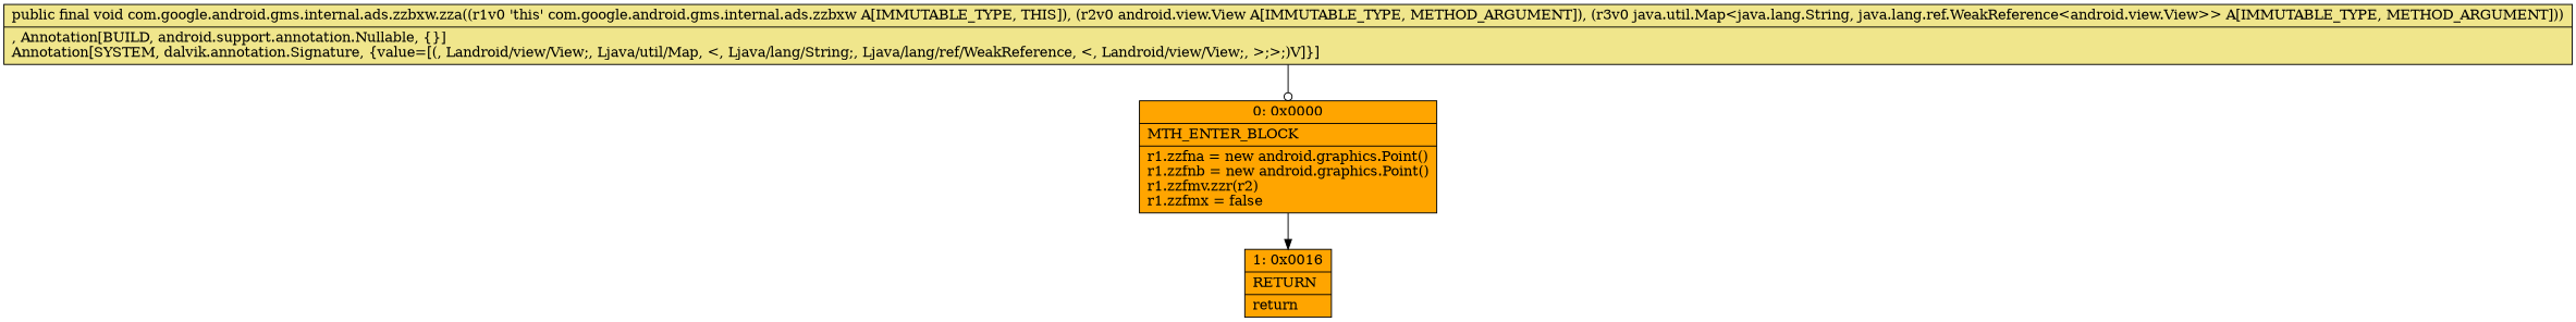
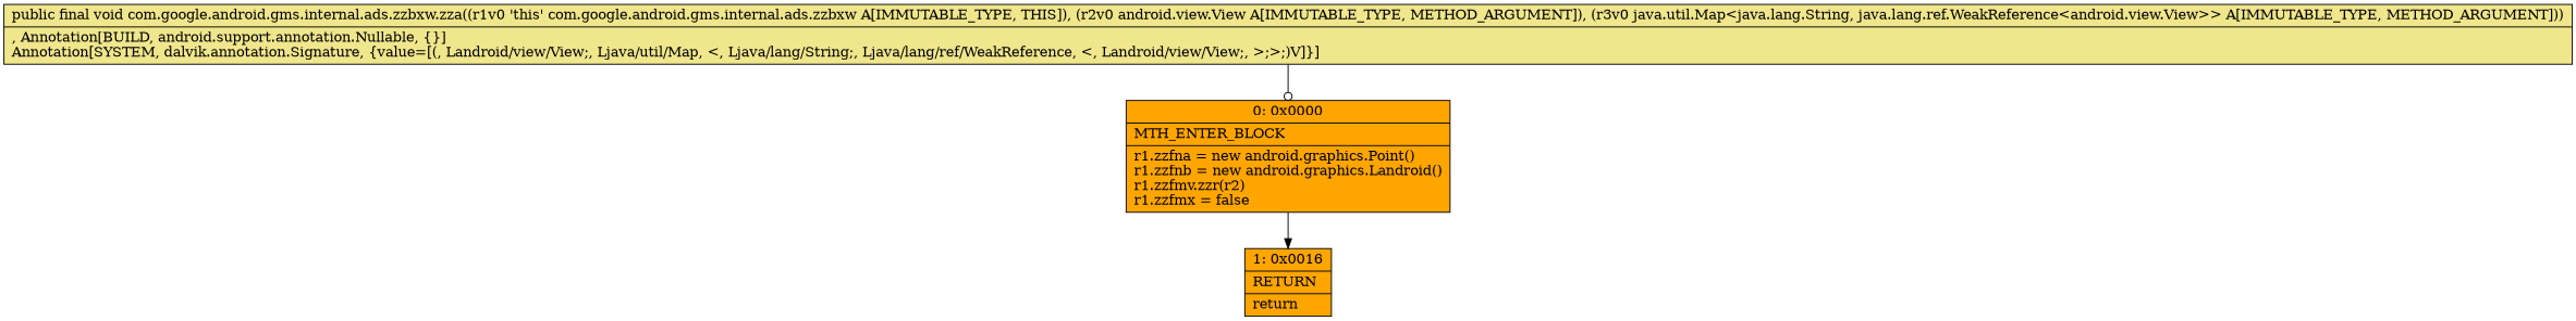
  digraph {
    node [shape=record style=filled fillcolor=orange]
-   n1 [label="{0\:\ 0x0000|MTH_ENTER_BLOCK\l|r1.zzfna = new android.graphics.Point()\lr1.zzfnb = new android.graphics.Point()\lr1.zzfmv.zzr(r2)\lr1.zzfmx = false\l}"]
+   n1 [label="{0\:\ 0x0000|MTH_ENTER_BLOCK\l|r1.zzfna = new android.graphics.Point()\lr1.zzfnb = new android.graphics.Landroid()\lr1.zzfmv.zzr(r2)\lr1.zzfmx = false\l}"]
    n2 [label="{1\:\ 0x0016|RETURN\l|return\l}"]
    n3 [label="{public final void com.google.android.gms.internal.ads.zzbxw.zza((r1v0 'this' com.google.android.gms.internal.ads.zzbxw A[IMMUTABLE_TYPE, THIS]), (r2v0 android.view.View A[IMMUTABLE_TYPE, METHOD_ARGUMENT]), (r3v0 java.util.Map\<java.lang.String, java.lang.ref.WeakReference\<android.view.View\>\> A[IMMUTABLE_TYPE, METHOD_ARGUMENT]))  | , Annotation[BUILD, android.support.annotation.Nullable, \{\}]\lAnnotation[SYSTEM, dalvik.annotation.Signature, \{value=[(, Landroid\/view\/View;, Ljava\/util\/Map, \<, Ljava\/lang\/String;, Ljava\/lang\/ref\/WeakReference, \<, Landroid\/view\/View;, \>;\>;)V]\}]\l}" fillcolor=khaki]
    n1 -> n2 [arrowhead=normal]
    n3 -> n1 [arrowhead=odot]
  }
